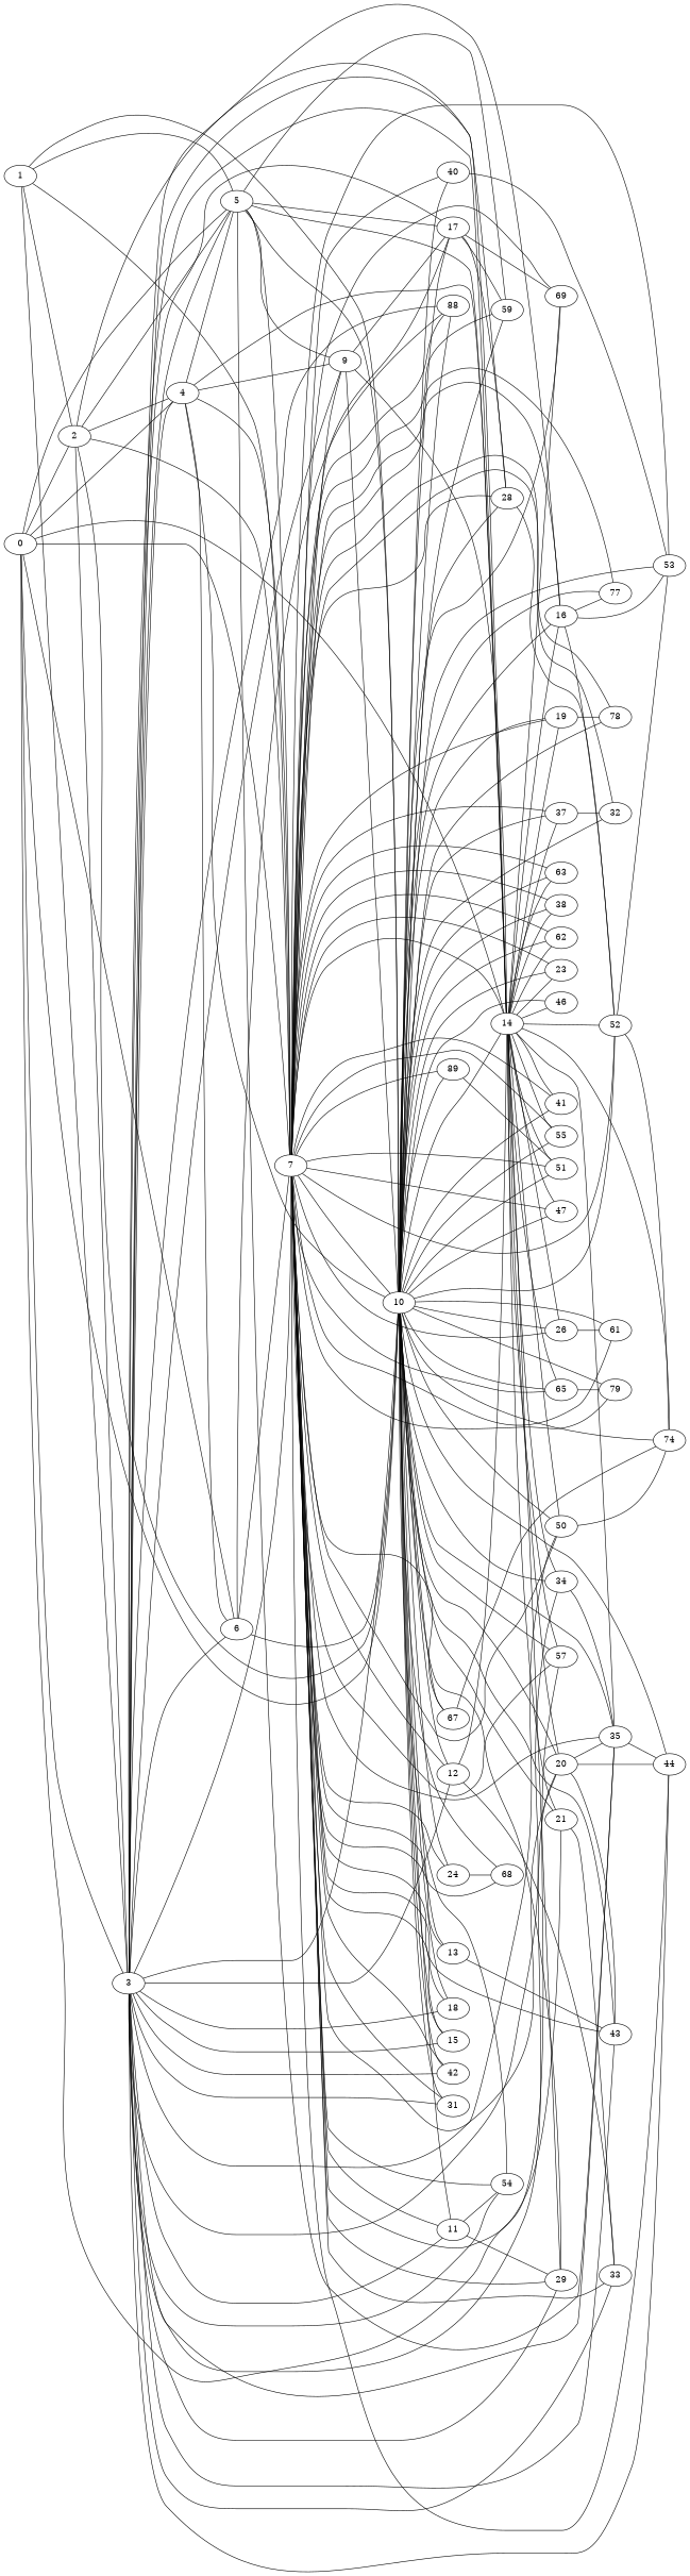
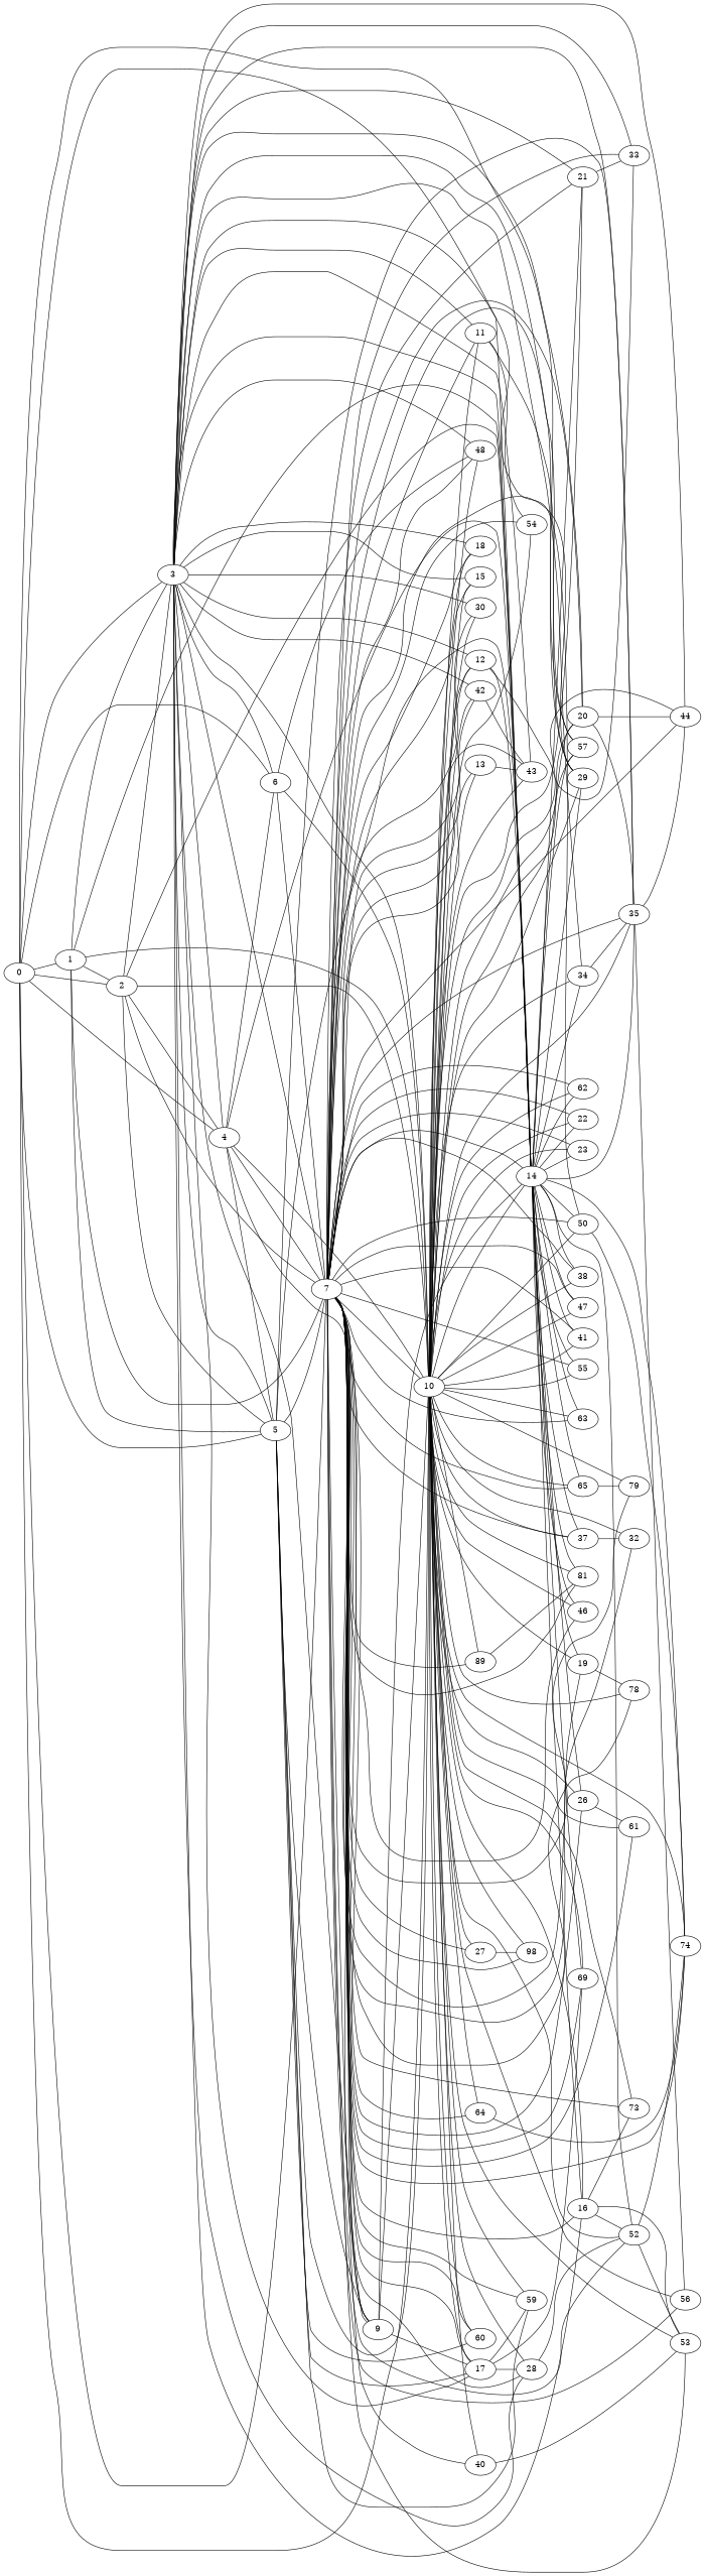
  graph {
    rankdir=LR
    0
    1
    10
    2
    3
    5
    7
    4
    14
    6
    57
    17
    20
    11
    21
    16
    18
    15
    28
    29
    12
    35
    34
    43
    42
    44
-   48 [label=88]
-   31
+   48
+   31 [label=30]
    50
    55
+   60
    59
-   67
+   67 [label=64]
    74
-   68
+   68 [label=98]
    69
    78
    79
-   77
+   77 [label=73]
    13
    52
    53
    54
    n44 [label=89]
-   51
+   51 [label=81]
    40
+   56
    47
    65
    26
    61
    41
    63
    37
    46
    62
-   24
+   24 [label=27]
+   22
    23
    38
    32
    19
    9
    33
+   0 -- 1
    0 -- 10
    0 -- 2
    0 -- 3
    0 -- 5
    0 -- 7
    0 -- 4
    0 -- 14
    0 -- 6
    0 -- 57
    1 -- 10
    1 -- 2
    1 -- 3
    1 -- 5
    1 -- 7
+   1 -- 14
    10 -- 14
    10 -- 57
    10 -- 17
    10 -- 20
    10 -- 11
    10 -- 21
    10 -- 16
    10 -- 18
    10 -- 15
    10 -- 28
    10 -- 29
    10 -- 12
    10 -- 35
    10 -- 34
    10 -- 43
    10 -- 42
    10 -- 44
    10 -- 48
    10 -- 31
    10 -- 50
    10 -- 55
+   10 -- 60
    10 -- 59
    10 -- 67
    10 -- 74
    10 -- 68
    10 -- 69
    10 -- 78
    10 -- 79
    10 -- 77
    10 -- 13
    10 -- 52
    10 -- 53
    10 -- 54
    10 -- n44
    10 -- 51
    10 -- 40
+   10 -- 56
    10 -- 47
    10 -- 65
    10 -- 26
    10 -- 61
    10 -- 41
    10 -- 63
    10 -- 37
    10 -- 46
    10 -- 62
    10 -- 24
+   10 -- 22
    10 -- 23
    10 -- 38
    10 -- 32
    10 -- 19
    2 -- 10
    2 -- 3
    2 -- 5
    2 -- 7
    2 -- 4
    2 -- 14
    3 -- 10
    3 -- 5
    3 -- 7
    3 -- 4
    3 -- 14
    3 -- 6
    3 -- 17
    3 -- 20
    3 -- 11
-   3 -- 54
+   3 -- 21
    3 -- 16
    3 -- 18
    3 -- 15
    3 -- 28
    3 -- 29
    3 -- 12
    3 -- 35
    3 -- 34
    3 -- 43
    3 -- 42
    3 -- 44
    3 -- 48
    3 -- 31
    3 -- 50
    3 -- 9
    3 -- 33
    5 -- 10
    5 -- 7
    5 -- 14
    5 -- 17
    5 -- 35
+   5 -- 60
    5 -- 59
    5 -- 9
    7 -- 10
    7 -- 14
    7 -- 57
    7 -- 17
    7 -- 20
    7 -- 11
    7 -- 21
    7 -- 16
    7 -- 18
    7 -- 15
    7 -- 28
    7 -- 29
    7 -- 12
    7 -- 35
    7 -- 43
    7 -- 42
    7 -- 44
    7 -- 48
    7 -- 31
    7 -- 50
    7 -- 55
+   7 -- 60
    7 -- 59
    7 -- 67
+   7 -- 74
    7 -- 68
    7 -- 69
    7 -- 78
    7 -- 79
    7 -- 77
    7 -- 13
    7 -- 52
    7 -- 53
    7 -- 54
    7 -- n44
    7 -- 51
    7 -- 40
+   7 -- 56
    7 -- 47
    7 -- 65
    7 -- 26
    7 -- 61
    7 -- 41
    7 -- 63
    7 -- 37
+   7 -- 46
    7 -- 62
    7 -- 24
+   7 -- 22
    7 -- 23
    7 -- 38
    7 -- 32
    7 -- 19
    7 -- 9
    7 -- 33
    4 -- 10
    4 -- 5
    4 -- 7
    4 -- 14
    4 -- 6
    4 -- 9
    14 -- 57
    14 -- 20
    14 -- 21
    14 -- 16
    14 -- 29
    14 -- 35
    14 -- 34
    14 -- 50
    14 -- 55
    14 -- 74
    14 -- 69
    14 -- 52
    14 -- 51
    14 -- 47
    14 -- 65
    14 -- 26
    14 -- 41
    14 -- 63
    14 -- 37
    14 -- 46
    14 -- 62
+   14 -- 22
    14 -- 23
    14 -- 38
    14 -- 19
    6 -- 10
    6 -- 7
    6 -- 48
    17 -- 28
    17 -- 59
    17 -- 69
    20 -- 35
    20 -- 44
    11 -- 29
    11 -- 54
    21 -- 33
    16 -- 77
    16 -- 52
    16 -- 53
    28 -- 52
    12 -- 14
    12 -- 33
    35 -- 44
+   35 -- 56
    34 -- 35
-   20 -- 43
+   42 -- 43
    50 -- 74
    67 -- 74
    13 -- 43
    52 -- 74
    52 -- 53
    n44 -- 51
    40 -- 53
    65 -- 79
    26 -- 61
    37 -- 32
    24 -- 68
    19 -- 78
    9 -- 10
    9 -- 14
    9 -- 17
  }
